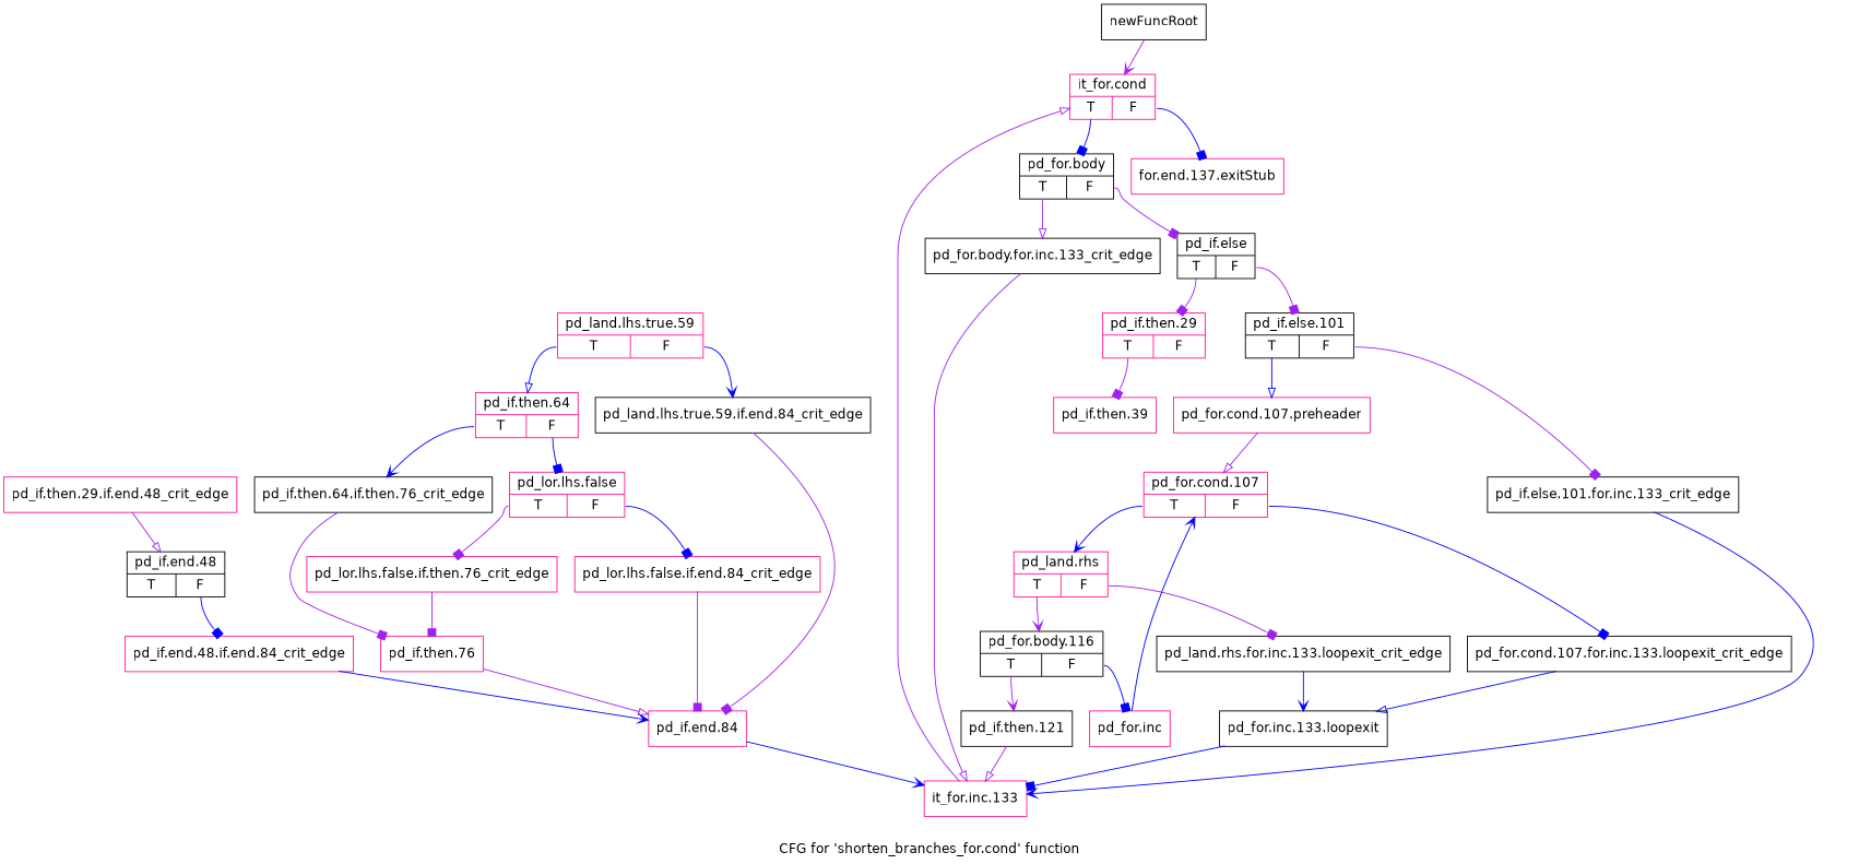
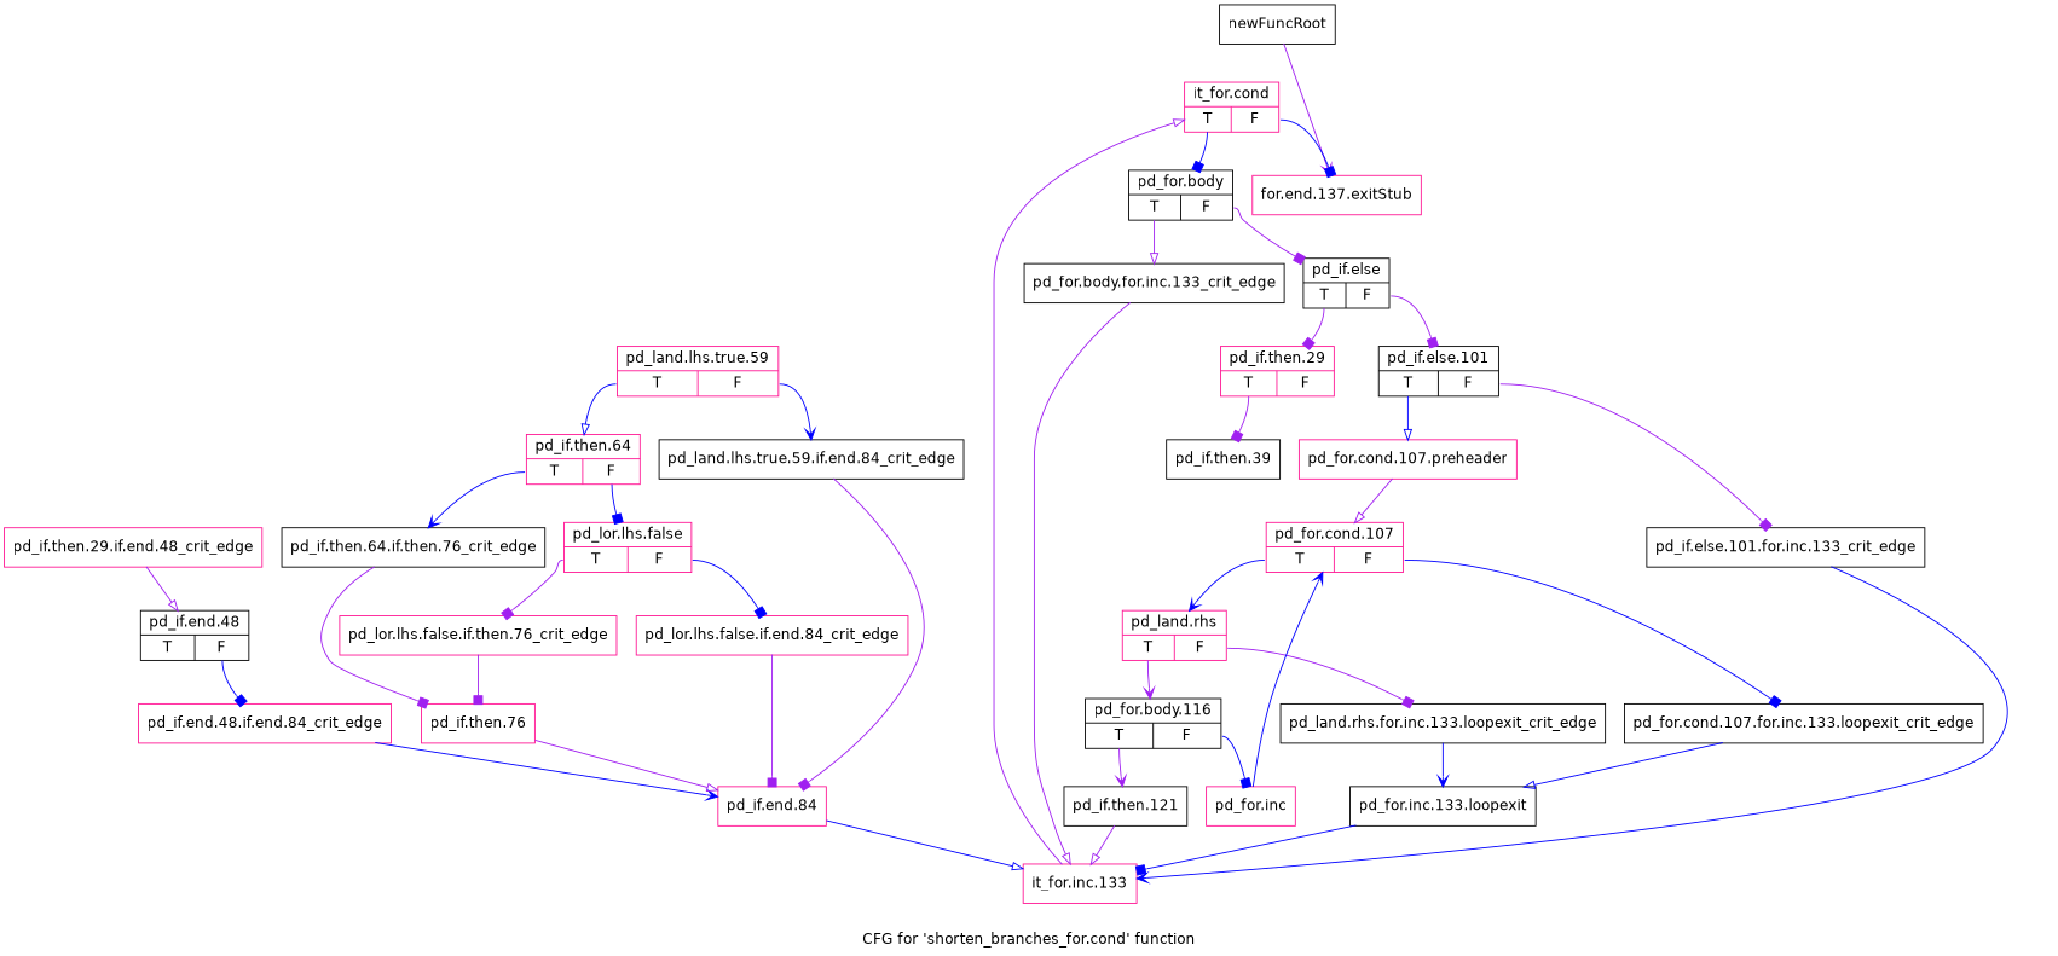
  digraph {
    fontname="DejaVu Sans"
    label="CFG for 'shorten_branches_for.cond' function"
    node [color=deeppink fontname="DejaVu Sans" shape=record]
    edge [arrowhead=box color=purple fontname="DejaVu Sans"]
    n1 [color=black label="{newFuncRoot}"]
    n2 [label="{it_for.cond|{<s0>T|<s1>F}}"]
    n3 [label="{for.end.137.exitStub}"]
    n4 [color=black label="{pd_for.body|{<s0>T|<s1>F}}"]
    n5 [color=black label="{pd_for.body.for.inc.133_crit_edge}"]
    n6 [color=black label="{pd_if.else|{<s0>T|<s1>F}}"]
    n7 [label="{it_for.inc.133}"]
    n8 [label="{pd_if.then.29|{<s0>T|<s1>F}}"]
    n9 [color=black label="{pd_if.else.101|{<s0>T|<s1>F}}"]
-   n10 [label="{pd_if.then.39}"]
+   n10 [color=black label="{pd_if.then.39}"]
    n11 [label="{pd_for.cond.107.preheader}"]
    n12 [color=black label="{pd_if.else.101.for.inc.133_crit_edge}"]
    n13 [label="{pd_if.then.29.if.end.48_crit_edge}"]
    n14 [color=black label="{pd_if.end.48|{<s0>T|<s1>F}}"]
    n15 [label="{pd_for.cond.107|{<s0>T|<s1>F}}"]
    n16 [label="{pd_land.rhs|{<s0>T|<s1>F}}"]
    n17 [color=black label="{pd_for.cond.107.for.inc.133.loopexit_crit_edge}"]
    n18 [color=black label="{pd_for.body.116|{<s0>T|<s1>F}}"]
    n19 [color=black label="{pd_land.rhs.for.inc.133.loopexit_crit_edge}"]
    n20 [color=black label="{pd_for.inc.133.loopexit}"]
    n21 [color=black label="{pd_if.then.121}"]
    n22 [label="{pd_for.inc}"]
    n23 [label="{pd_if.end.48.if.end.84_crit_edge}"]
    n24 [label="{pd_land.lhs.true.59|{<s0>T|<s1>F}}"]
    n25 [label="{pd_if.then.64|{<s0>T|<s1>F}}"]
    n26 [color=black label="{pd_land.lhs.true.59.if.end.84_crit_edge}"]
    n27 [label="{pd_if.end.84}"]
    n28 [color=black label="{pd_if.then.64.if.then.76_crit_edge}"]
    n29 [label="{pd_lor.lhs.false|{<s0>T|<s1>F}}"]
    n30 [label="{pd_if.then.76}"]
    n31 [label="{pd_lor.lhs.false.if.then.76_crit_edge}"]
    n32 [label="{pd_lor.lhs.false.if.end.84_crit_edge}"]
-   n1 -> n2 [arrowhead=vee]
+   n1 -> n3 [arrowhead=vee]
    n2 -> n3 [color=blue tailport=s1]
    n2 -> n4 [color=blue tailport=s0]
    n4 -> n5 [arrowhead=onormal tailport=s0]
    n4 -> n6 [tailport=s1]
    n5 -> n7 [arrowhead=onormal]
    n6 -> n8 [tailport=s0]
    n6 -> n9 [tailport=s1]
    n7 -> n2 [arrowhead=onormal]
    n8 -> n10 [tailport=s0]
    n9 -> n11 [arrowhead=onormal color=blue tailport=s0]
    n9 -> n12 [tailport=s1]
    n11 -> n15 [arrowhead=onormal]
    n12 -> n7 [arrowhead=vee color=blue]
    n13 -> n14 [arrowhead=onormal]
    n14 -> n23 [color=blue tailport=s1]
    n15 -> n16 [arrowhead=vee color=blue tailport=s0]
    n15 -> n17 [color=blue tailport=s1]
    n16 -> n18 [arrowhead=vee tailport=s0]
    n16 -> n19 [tailport=s1]
    n17 -> n20 [arrowhead=onormal color=blue]
    n18 -> n21 [arrowhead=vee tailport=s0]
    n18 -> n22 [color=blue tailport=s1]
    n19 -> n20 [arrowhead=vee color=blue]
    n20 -> n7 [color=blue]
    n21 -> n7 [arrowhead=onormal]
    n22 -> n15 [arrowhead=vee color=blue]
    n23 -> n27 [arrowhead=vee color=blue]
    n24 -> n25 [arrowhead=onormal color=blue tailport=s0]
    n24 -> n26 [arrowhead=vee color=blue tailport=s1]
    n25 -> n28 [arrowhead=vee color=blue tailport=s0]
    n25 -> n29 [color=blue tailport=s1]
    n26 -> n27
-   n27 -> n7 [arrowhead=vee color=blue]
+   n27 -> n7 [arrowhead=onormal color=blue]
    n28 -> n30
    n29 -> n31 [tailport=s0]
    n29 -> n32 [color=blue tailport=s1]
    n30 -> n27 [arrowhead=onormal]
    n31 -> n30
    n32 -> n27
  }
